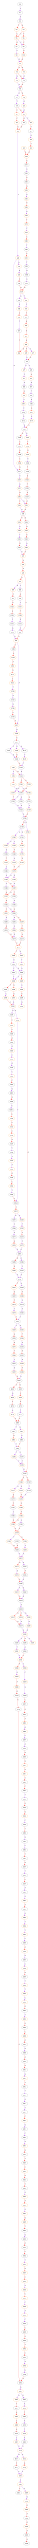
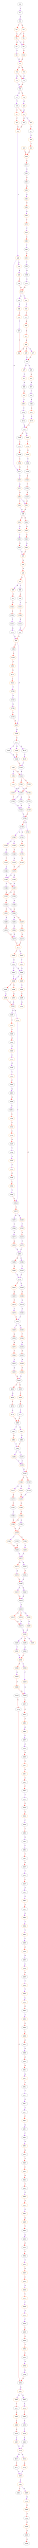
  strict digraph {
    fontname="Noto Sans"
    node [color=darkorange fontname="Noto Sans"]
    edge [arrowhead=diamond color=purple fontname="Noto Sans"]
    S0 [color=gray40]
    S1 [color=gray40]
    S2 [color=gray40]
    S3
    S4
    S5
    S6
    S7 [color=gray40]
    S8 [color=gray40]
    S9
    S10
    S11
    S12
    S13
    S14 [color=gray40]
    S15
    S16 [color=gray40]
    S17 [color=gray40]
    S18
    S19 [color=gray40]
    S20
    S21
    S22
    S23
    S24
    S25 [color=gray40]
    S26
    S27 [color=gray40]
    S28
    S29
    S30
    S31 [color=gray40]
    S32
    S33
    S34
    S38
    S36 [color=gray40]
    S37
    S35
    S39
    S40
    S41 [color=gray40]
    S42
    S43 [color=gray40]
    S44
    S45
    S46 [color=gray40]
    S47
    S48
    S49 [color=gray40]
    S50 [color=gray40]
    S51 [color=gray40]
    S52
    S53
    S54 [color=gray40]
    S55
    S56
    S57 [color=gray40]
    S58
    S59
    S60
    S61
    S62
    S63 [color=gray40]
    S64 [color=gray40]
    S65
    S66
    S67 [color=gray40]
    S68
    S69
    S70
    S71
    S72
    S73
    S74 [color=gray40]
    S75
    S76
    S77
    S78 [color=gray40]
    S79
    S80
    S81
    S82
    S83
    S84 [color=gray40]
    S85 [color=gray40]
    S86 [color=gray40]
    S87 [color=gray40]
    S88 [color=gray40]
    S89
    S90
    S91
    S92
    S93 [color=gray40]
    S94 [color=gray40]
    S95 [color=gray40]
    S96 [color=gray40]
    S97
    S98 [color=gray40]
    S99
    S100 [color=gray40]
    S101
    S102
    S103
    S104
    S105 [color=gray40]
    S106 [color=gray40]
    S107
    S108
    S109 [color=gray40]
    S110
    S111 [color=gray40]
    S112 [color=gray40]
    S113 [color=gray40]
    S114
    S115 [color=gray40]
    S116 [color=gray40]
    S117
    S118 [color=gray40]
    S119 [color=gray40]
    S120
    S121 [color=gray40]
    S122 [color=gray40]
    S123
    S124 [color=gray40]
    S125
    S126 [color=gray40]
    S127
    S128
    S129 [color=gray40]
    S131 [color=gray40]
    S132
    S133 [color=gray40]
    S134 [color=gray40]
    S130
    S135
    S136 [color=gray40]
    S137
    S138
    S139
    S140
    S141
    S142
    S143 [color=gray40]
    S144 [color=gray40]
    S145 [color=gray40]
    S146
    S147
    S148 [color=gray40]
    S149 [color=gray40]
    S150 [color=gray40]
    S151 [color=gray40]
    S152
    S153 [color=gray40]
    S154
    S155 [color=gray40]
    S156 [color=gray40]
    S157 [color=gray40]
    S158 [color=gray40]
    S159
    S160
    S161 [color=gray40]
    S162 [color=gray40]
    S163
    S164
    S165
    S166
    S167 [color=gray40]
    S168 [color=gray40]
    S169 [color=gray40]
    S170
    S171
    S172
    S173 [color=gray40]
    S174
    S175
    S176
    S177 [color=gray40]
    S178
    S179
    S180 [color=gray40]
    S181 [color=gray40]
    S182
    S183
    S184
    S185 [color=gray40]
    S186
    S187
    S188 [color=gray40]
    S189
    S190 [color=gray40]
    S191
    S192 [color=gray40]
    S194
    S195 [color=gray40]
    S196 [color=gray40]
    S198
    S199
    S200 [color=gray40]
    S201
    S197 [color=gray40]
    S202 [color=gray40]
    S203
    S204
    S205 [color=gray40]
    S206 [color=gray40]
    S207
    S208
    S209
    S210 [color=gray40]
    S211
    S212 [color=gray40]
    S213 [color=gray40]
    S214 [color=gray40]
    S215
    S216 [color=gray40]
    S217
    n218 [color=gray40 label=S248]
    S219
    S220
    S221
    S222 [color=gray40]
    S223
    S224 [color=gray40]
    S225 [color=gray40]
    S226 [color=gray40]
    S227 [color=gray40]
    S228 [color=gray40]
    S229
    S230
    S231
    S232
    S233
    S234
    S235 [color=gray40]
    S236
    S237 [color=gray40]
    S238
    S239 [color=gray40]
    S240
    S241
    S242
    S243
    S244
    S245 [color=gray40]
    S246 [color=gray40]
    S247
    S249 [color=gray40]
    S250
    S251
    S252 [color=gray40]
    S253
    S254 [color=gray40]
    S255
    S256 [color=gray40]
    S257
    S258
    S259
    S260 [color=gray40]
    S261 [color=gray40]
    S262
    S263
    S264
    S265
    S266 [color=gray40]
    S267
    S268
    S269 [color=gray40]
    S270
    S271 [color=gray40]
    S272 [color=gray40]
    S273 [color=gray40]
    S274 [color=gray40]
    S275 [color=gray40]
    S276
    S277
    S278 [color=gray40]
    S279 [color=gray40]
    S280
    S281 [color=gray40]
    S282 [color=gray40]
    S283
    S284 [color=gray40]
    S285 [color=gray40]
    S286 [color=gray40]
    S287
    S288
    S289 [color=gray40]
    S290
    S291 [color=gray40]
    S292
    S293 [color=gray40]
    S294 [color=gray40]
    S295 [color=gray40]
    S296 [color=gray40]
    S297 [color=gray40]
    S298
    S299 [color=gray40]
    S300 [color=gray40]
    S301
    n301 [color=gray40 label=S902]
    S303
    S304 [color=gray40]
    S305 [color=gray40]
    S306
    S307 [color=gray40]
    S308
    S309
    S310 [color=gray40]
    S311
    S312
    S313
    S314 [color=gray40]
    S315 [color=gray40]
    S316
    S317
    S318
    S319
    S320 [color=gray40]
    S321
    S322 [color=gray40]
    S323 [color=gray40]
    S324 [color=gray40]
    S325 [color=gray40]
    S326
    S327 [color=gray40]
    S328 [color=gray40]
    S329
    S330
    S331 [color=gray40]
    S332
    S333 [color=gray40]
    S334
    S335 [color=gray40]
    S336
    S337 [color=gray40]
    S338
    S339 [color=gray40]
    S340
    S341
    S342 [color=gray40]
    S343
    S344
    S345 [color=gray40]
    S346
    S347 [color=gray40]
    S348
    S349 [color=gray40]
    S350
    S351 [color=gray40]
    S352
    S353 [color=gray40]
    S354
    S355 [color=gray40]
    S356 [color=gray40]
    S357
    S358
    S359
    S360 [color=gray40]
    S361 [color=gray40]
    S362
    S363 [color=gray40]
    S364 [color=gray40]
    S365 [color=gray40]
    S366 [color=gray40]
    S367 [color=gray40]
    S368
    S369
    S370
    S371 [color=gray40]
    S372 [color=gray40]
    S373 [color=gray40]
    S374 [color=gray40]
    S375 [color=gray40]
    S376
    S377 [color=gray40]
    S378 [color=gray40]
    S379 [color=gray40]
    S380 [color=gray40]
    S381 [color=gray40]
    S382 [color=gray40]
    S383
    S384
    S385
    S386 [color=gray40]
    S387 [color=gray40]
    S388 [color=gray40]
    S389
    S390
    S391 [color=gray40]
    S392
    S393
    S394
    S395 [color=gray40]
    S396
    S397 [color=gray40]
    S398
    S399 [color=gray40]
    S400
    S401
    S402
    S403 [color=gray40]
    S404
    S405 [color=gray40]
    S406
    S407 [color=gray40]
    S408 [color=gray40]
    S409 [color=gray40]
    S410 [color=gray40]
    S411
    S412 [color=gray40]
    S413 [color=gray40]
    S414 [color=gray40]
    S415 [color=gray40]
    S416
    S417 [color=gray40]
    S418 [color=gray40]
    S419
    S420 [color=gray40]
    S421 [color=gray40]
    S422
    S423 [color=gray40]
    S424 [color=gray40]
    S425
    S426
    S427
    S428
    S429 [color=gray40]
    S430 [color=gray40]
    S431 [color=gray40]
    S432 [color=gray40]
    S433
    S434
    S435
    S436
    S437
    S438
    S439
    S440 [color=gray40]
    S441 [color=gray40]
    S442 [color=gray40]
    S443
    S444 [color=gray40]
    S445
    S446 [color=gray40]
    S0 -> S1 [arrowhead=dot label=T]
    S1 -> S2 [arrowhead=dot label=A]
    S2 -> S3 [arrowhead=dot color=red label=T]
    S2 -> S4 [arrowhead=tee color=red label=G]
    S3 -> S5 [arrowhead=dot color=red label=C]
    S4 -> S5 [arrowhead=tee color=red label=C]
    S4 -> S6 [arrowhead=dot color=red label=T]
    S5 -> S7 [arrowhead=dot color=red label=G]
    S5 -> S8 [label=C]
    S6 -> S8 [arrowhead=tee color=red label=C]
    S7 -> S9 [arrowhead=tee label=C]
    S8 -> S10 [color=red label=A]
    S9 -> S11 [arrowhead=dot label=G]
    S10 -> S11 [arrowhead=tee color=red label=G]
    S11 -> S12 [color=red label=A]
    S11 -> S13 [arrowhead=dot color=red label=G]
    S12 -> S14 [color=red label=A]
    S12 -> S15 [label=G]
    S13 -> S14 [arrowhead=dot label=A]
    S14 -> S16 [arrowhead=dot color=red label=A]
    S15 -> S16 [arrowhead=tee label=A]
    S16 -> S17 [arrowhead=tee label=A]
    S16 -> S18 [arrowhead=tee color=red label=G]
    S17 -> S19 [label=T]
    S18 -> S20 [arrowhead=dot label=G]
    S19 -> S21 [arrowhead=tee color=red label=C]
    S19 -> S22 [arrowhead=tee color=red label=A]
    S20 -> S22 [label=A]
    S21 -> S23 [arrowhead=tee color=red label=C]
    S22 -> S24 [arrowhead=tee label=T]
    S22 -> S25 [color=red label=G]
    S23 -> S26 [arrowhead=dot color=red label=G]
    S24 -> S27 [color=red label=T]
    S25 -> S26 [arrowhead=tee color=red label=G]
    S26 -> S28 [label=T]
    S27 -> S29 [arrowhead=dot label=A]
    S28 -> S30 [label=A]
    S28 -> S31 [arrowhead=dot label=G]
    S29 -> S32 [arrowhead=dot color=red label=T]
    S30 -> S33 [label=G]
    S31 -> S34 [arrowhead=tee label=A]
    S32 -> S38 [color=red label=A]
    S33 -> S36 [color=red label=C]
    S34 -> S37 [label=A]
    S38 -> S41 [arrowhead=dot color=red label=A]
    S36 -> S39 [arrowhead=tee color=red label=G]
    S37 -> S40 [arrowhead=tee color=red label=G]
    S35 -> S38 [color=red label=A]
    S39 -> S42 [label=T]
    S39 -> S43 [arrowhead=dot label=A]
    S40 -> S44 [arrowhead=tee color=red label=C]
    S40 -> S45 [label=A]
    S41 -> S46 [arrowhead=tee label=A]
    S42 -> S47 [arrowhead=tee label=C]
    S43 -> S48 [label=G]
    S44 -> S49 [label=A]
    S45 -> S49 [arrowhead=dot color=red label=A]
    S46 -> S50 [arrowhead=tee color=red label=A]
    S47 -> S51 [arrowhead=dot color=red label=T]
    S48 -> S52 [arrowhead=dot color=red label=C]
    S49 -> S53 [color=red label=A]
    S49 -> S54 [arrowhead=tee color=red label=G]
    S50 -> S55 [color=red label=G]
    S51 -> S56 [color=red label=G]
    S52 -> S57 [arrowhead=tee label=T]
    S53 -> S58 [arrowhead=tee label=A]
    S54 -> S59 [arrowhead=dot color=red label=G]
    S55 -> S60 [label=A]
    S56 -> S61 [arrowhead=tee color=red label=A]
    S57 -> S62 [arrowhead=tee color=red label=T]
    S58 -> S63 [arrowhead=dot label=T]
    S59 -> S64 [color=red label=A]
    S60 -> S65 [arrowhead=tee color=red label=A]
    S61 -> S66 [arrowhead=tee color=red label=G]
    S63 -> S67 [arrowhead=dot color=red label=G]
    S64 -> S68 [label=A]
    S65 -> S69 [arrowhead=dot label=A]
    S66 -> S62 [arrowhead=dot color=red label=G]
    S66 -> S70 [arrowhead=dot color=red label=A]
    S66 -> S71 [label=C]
    S67 -> S72 [arrowhead=tee label=A]
    S68 -> S72 [arrowhead=dot color=red label=A]
    S69 -> S73 [arrowhead=tee color=red label=T]
    S70 -> S74 [arrowhead=dot label=A]
    S71 -> S74 [color=red label=A]
    S72 -> S75 [color=red label=A]
    S73 -> S76 [arrowhead=tee label=C]
    S74 -> S77 [arrowhead=tee label=A]
    S74 -> S78 [arrowhead=tee label=C]
    S75 -> S79 [color=red label=A]
    S76 -> S80 [arrowhead=dot color=red label=C]
    S77 -> S81 [arrowhead=dot label=C]
    S78 -> S82 [arrowhead=tee color=red label=A]
    S79 -> S83 [color=red label=A]
    S79 -> S84 [arrowhead=tee color=red label=C]
    S80 -> S85 [arrowhead=tee label=T]
    S81 -> S86 [arrowhead=tee label=A]
    S82 -> S87 [arrowhead=dot label=G]
    S83 -> S88 [arrowhead=tee label=T]
    S83 -> S89 [arrowhead=dot label=G]
    S84 -> S90 [arrowhead=dot color=red label=A]
    S85 -> S91 [color=red label=C]
    S86 -> S92 [color=red label=A]
    S87 -> S93 [arrowhead=dot label=T]
    S88 -> S94 [color=red label=A]
    S89 -> S95 [color=red label=C]
    S90 -> S96 [arrowhead=dot color=red label=C]
    S90 -> S97 [arrowhead=dot label=A]
    S91 -> S98 [arrowhead=tee label=T]
    S92 -> S99 [arrowhead=dot label=C]
    S93 -> S100 [arrowhead=dot label=G]
    S94 -> S101 [arrowhead=tee label=T]
    S95 -> S102 [color=red label=A]
    S96 -> S103 [arrowhead=dot color=red label=A]
    S97 -> S104 [label=G]
    S98 -> S105 [arrowhead=tee label=G]
    S99 -> S106 [arrowhead=tee label=C]
    S100 -> S107 [arrowhead=tee color=red label=A]
    S101 -> S108 [arrowhead=tee color=red label=T]
    S102 -> S109 [arrowhead=tee color=red label=A]
    S103 -> S110 [arrowhead=tee color=red label=A]
    S104 -> S111 [arrowhead=dot color=red label=A]
    S105 -> S112 [arrowhead=tee label=A]
    S106 -> S113 [arrowhead=tee label=G]
    S107 -> S114 [arrowhead=dot label=A]
    S108 -> S115 [arrowhead=dot label=G]
    S109 -> S116 [arrowhead=dot label=C]
    S110 -> S117 [arrowhead=tee color=red label=G]
    S111 -> S118 [label=C]
    S111 -> S119 [arrowhead=dot label=A]
    S111 -> S120 [arrowhead=dot label=G]
    S112 -> S39 [arrowhead=dot color=red label=G]
    S113 -> S121 [label=A]
    S114 -> S121 [arrowhead=dot color=red label=A]
    S115 -> S84 [label=C]
    S116 -> S122 [arrowhead=dot label=G]
    S117 -> S123 [arrowhead=dot color=red label=C]
    S118 -> S124 [label=G]
    S119 -> S125 [label=T]
    S120 -> S124 [color=red label=G]
    S121 -> S126 [arrowhead=dot color=red label=A]
    S121 -> S127 [label=G]
    S122 -> S90 [arrowhead=dot label=A]
    S123 -> S128 [arrowhead=dot label=T]
    S124 -> S129 [arrowhead=tee color=red label=A]
    S125 -> S129 [label=T]
    S126 -> S131 [arrowhead=dot color=red label=C]
    S127 -> S132 [color=red label=T]
    S128 -> S133 [arrowhead=tee label=A]
    S129 -> S134 [arrowhead=tee label=G]
    S131 -> S136 [color=red label=A]
    S132 -> S137 [arrowhead=tee color=red label=G]
    S133 -> S138 [arrowhead=dot label=G]
    S134 -> S139 [arrowhead=tee color=red label=A]
    S134 -> S140 [color=red label=C]
    S130 -> S134 [arrowhead=tee color=red label=G]
    S130 -> S135 [arrowhead=dot label=T]
    S135 -> S141 [arrowhead=tee color=red label=G]
    S136 -> S142 [arrowhead=tee color=red label=C]
    S137 -> S143 [arrowhead=tee label=A]
    S138 -> S144 [color=red label=C]
    S139 -> S145 [color=red label=G]
    S140 -> S146 [arrowhead=tee label=C]
    S140 -> S147 [label=T]
    S141 -> S145 [arrowhead=dot label=G]
    S142 -> S31 [arrowhead=tee color=red label=G]
    S143 -> S148 [arrowhead=tee color=red label=T]
    S144 -> S97 [arrowhead=dot color=red label=A]
    S145 -> S149 [arrowhead=dot label=T]
    S145 -> S150 [label=G]
    S146 -> S151 [arrowhead=tee color=red label=A]
    S147 -> S149 [arrowhead=tee color=red label=T]
    S148 -> S152 [arrowhead=tee color=red label=G]
    S149 -> S153 [label=G]
    S150 -> S153 [arrowhead=dot label=G]
    S151 -> S154 [label=C]
    S152 -> S155 [arrowhead=tee color=red label=T]
    S153 -> S156 [arrowhead=tee label=A]
    S154 -> S156 [arrowhead=dot color=red label=A]
    S155 -> S157 [color=red label=A]
    S156 -> S158 [arrowhead=dot color=red label=G]
    S156 -> S159 [arrowhead=tee label=A]
    S157 -> S45 [arrowhead=dot color=red label=A]
    S158 -> S160 [label=A]
    S158 -> S161 [arrowhead=tee label=G]
    S159 -> S162 [color=red label=G]
    S160 -> S163 [label=T]
    S160 -> S164 [label=C]
    S161 -> S165 [arrowhead=dot color=red label=A]
    S162 -> S166 [color=red label=A]
    S162 -> S167 [color=red label=T]
    S163 -> S168 [color=red label=A]
    S164 -> S169 [arrowhead=dot label=G]
    S165 -> S170 [arrowhead=dot label=T]
    S166 -> S171 [label=A]
    S166 -> S172 [arrowhead=dot label=G]
    S167 -> S173 [arrowhead=dot label=T]
    S168 -> S174 [arrowhead=tee label=A]
    S169 -> S175 [arrowhead=dot color=red label=T]
    S170 -> S176 [arrowhead=tee color=red label=G]
    S171 -> S177 [arrowhead=dot color=red label=G]
    S172 -> S178 [color=red label=A]
    S173 -> S178 [arrowhead=dot label=A]
    S174 -> S179 [arrowhead=tee color=red label=A]
    S175 -> S180 [label=C]
    S176 -> S179 [arrowhead=tee color=red label=A]
    S177 -> S181 [color=red label=C]
    S178 -> S182 [arrowhead=dot color=red label=A]
    S179 -> S183 [label=G]
    S179 -> S184 [label=A]
    S180 -> S184 [arrowhead=dot label=A]
    S181 -> S185 [arrowhead=tee label=C]
    S182 -> S186 [color=red label=A]
    S183 -> S187 [arrowhead=dot label=A]
    S184 -> S187 [arrowhead=dot color=red label=A]
    S184 -> S188 [arrowhead=tee label=C]
    S185 -> S189 [arrowhead=dot color=red label=G]
    S186 -> S189 [arrowhead=dot color=red label=G]
    S186 -> S190 [arrowhead=dot label=A]
    S187 -> S191 [arrowhead=dot color=red label=A]
    S187 -> S192 [color=red label=T]
    S188 -> S191 [color=red label=A]
    S189 -> S194 [color=red label=C]
    S190 -> S194 [arrowhead=tee color=red label=C]
    S191 -> S195 [color=red label=G]
    S192 -> S196 [label=A]
    S194 -> S198 [arrowhead=dot label=T]
    S194 -> S199 [color=red label=A]
    S195 -> S200 [arrowhead=dot label=A]
    S195 -> S201 [arrowhead=dot color=red label=C]
    S196 -> S200 [arrowhead=dot color=red label=A]
    S198 -> S202 [arrowhead=dot color=red label=G]
    S199 -> S203 [label=C]
    S200 -> S204 [color=red label=C]
    S200 -> S205 [label=G]
    S201 -> S206 [arrowhead=tee label=A]
    S197 -> S202 [color=red label=G]
    S202 -> S207 [arrowhead=tee label=A]
    S203 -> S207 [arrowhead=dot label=A]
    S204 -> S208 [arrowhead=dot color=red label=T]
    S205 -> S209 [arrowhead=dot label=A]
    S206 -> S210 [color=red label=G]
    S207 -> S211 [arrowhead=dot color=red label=G]
    S207 -> S212 [label=A]
    S208 -> S213 [color=red label=A]
    S209 -> S214 [label=G]
    S210 -> S214 [arrowhead=dot color=red label=G]
    S211 -> S215 [arrowhead=tee label=G]
    S212 -> S216 [color=red label=A]
    S213 -> S217 [color=red label=C]
    S214 -> S217 [arrowhead=tee color=red label=C]
    S215 -> n218 [color=red label=A]
    S216 -> n218 [arrowhead=tee label=A]
    S217 -> S219 [arrowhead=tee label=A]
    S217 -> S220 [arrowhead=tee color=red label=T]
    n218 -> S221 [arrowhead=dot label=A]
    n218 -> S222 [arrowhead=dot label=G]
    S219 -> S223 [arrowhead=tee label=T]
    S220 -> S224 [arrowhead=tee label=G]
    S221 -> S225 [color=red label=G]
    S222 -> S225 [arrowhead=dot label=G]
    S223 -> S226 [arrowhead=tee label=A]
    S224 -> S226 [label=A]
    S224 -> S227 [arrowhead=dot label=C]
    S225 -> S228 [arrowhead=dot label=A]
    S226 -> S229 [color=red label=C]
    S226 -> S230 [label=T]
    S227 -> S230 [label=T]
    S228 -> S231 [arrowhead=tee color=red label=A]
    S228 -> S232 [arrowhead=dot label=G]
    S228 -> S233 [color=red label=C]
    S229 -> S234 [arrowhead=tee label=A]
    S230 -> S235 [color=red label=T]
    S230 -> S236 [arrowhead=tee color=red label=G]
    S231 -> S237 [arrowhead=dot color=red label=A]
    S232 -> S238 [arrowhead=tee label=G]
    S233 -> S237 [arrowhead=dot label=A]
    S234 -> S239 [color=red label=A]
    S235 -> S240 [label=C]
    S236 -> S241 [color=red label=G]
    S237 -> S242 [label=A]
    S238 -> S242 [arrowhead=tee label=A]
    S239 -> S243 [label=G]
    S240 -> S244 [arrowhead=tee color=red label=A]
    S241 -> S244 [label=A]
    S242 -> S245 [label=T]
    S242 -> S246 [color=red label=A]
    S242 -> S247 [arrowhead=tee label=C]
    S244 -> S249 [arrowhead=tee label=A]
    S244 -> S250 [arrowhead=tee label=A]
    S245 -> S251 [arrowhead=dot label=T]
    S246 -> S252 [arrowhead=dot label=A]
    S249 -> S253 [color=red label=C]
    S250 -> S254 [arrowhead=dot label=T]
    S251 -> S255 [label=T]
    S252 -> S255 [arrowhead=dot color=red label=T]
    S253 -> S256 [arrowhead=dot color=red label=C]
    S254 -> S257 [color=red label=T]
    S255 -> S258 [arrowhead=tee color=red label=A]
    S255 -> S259 [arrowhead=dot label=C]
    S256 -> S260 [color=red label=A]
    S257 -> S261 [arrowhead=tee label=G]
    S257 -> S262 [arrowhead=dot label=A]
    S258 -> S263 [arrowhead=dot label=A]
    S259 -> S264 [label=C]
    S260 -> S265 [arrowhead=dot label=G]
    S261 -> S266 [arrowhead=tee label=C]
    S262 -> S267 [label=T]
    S263 -> S268 [arrowhead=tee color=red label=A]
    S264 -> S269 [label=G]
    S265 -> S270 [arrowhead=dot label=C]
    S266 -> S271 [arrowhead=dot label=A]
    S267 -> S272 [arrowhead=tee color=red label=C]
-   S268 -> S273 [arrowhead=dot color=red label=G]
+   S268 -> S269 [arrowhead=dot color=red label=G]
    S269 -> S274 [color=red label=C]
    S270 -> S275 [label=G]
    S271 -> S276 [color=red label=A]
    S272 -> S277 [arrowhead=tee label=C]
    S273 -> S278 [arrowhead=tee color=red label=A]
    S274 -> S279 [arrowhead=dot color=red label=A]
    S275 -> S280 [arrowhead=tee label=C]
    S276 -> S281 [arrowhead=tee label=A]
    S277 -> S281 [arrowhead=tee label=A]
    S278 -> S282 [arrowhead=tee color=red label=A]
    S279 -> S283 [arrowhead=tee color=red label=A]
    S280 -> S284 [color=red label=C]
    S281 -> S285 [arrowhead=dot color=red label=G]
    S281 -> S286 [arrowhead=dot label=A]
    S282 -> S287 [arrowhead=dot label=G]
    S283 -> S288 [label=G]
    S284 -> S289 [label=G]
    S285 -> S290 [arrowhead=dot color=red label=G]
    S286 -> S291 [arrowhead=dot label=C]
    S287 -> S292 [arrowhead=tee label=A]
    S287 -> S293 [arrowhead=dot label=G]
    S288 -> S294 [arrowhead=dot label=C]
    S289 -> S295 [color=red label=G]
    S290 -> S296 [arrowhead=tee label=A]
    S291 -> S296 [arrowhead=tee label=A]
    S292 -> S297 [arrowhead=tee color=red label=T]
    S293 -> S298 [arrowhead=dot label=A]
    S294 -> S299 [arrowhead=dot label=A]
    S295 -> S300 [arrowhead=dot label=A]
    S296 -> S301 [color=red label=T]
    S296 -> n301 [arrowhead=tee label=A]
    S297 -> S303 [color=red label=A]
    S298 -> S304 [color=red label=T]
    S299 -> S305 [color=red label=G]
    S300 -> S306 [arrowhead=tee color=red label=A]
    S301 -> S307 [arrowhead=dot color=red label=G]
    n301 -> S308 [arrowhead=dot color=red label=A]
    S303 -> S309 [color=red label=C]
    S304 -> S310 [arrowhead=dot label=A]
    S305 -> S311 [arrowhead=tee color=red label=G]
    S306 -> S312 [arrowhead=tee color=red label=C]
    S307 -> S313 [color=red label=C]
    S308 -> S314 [arrowhead=tee label=A]
    S309 -> S315 [arrowhead=tee color=red label=A]
    S310 -> S316 [label=T]
    S311 -> S317 [arrowhead=tee color=red label=A]
    S312 -> S318 [color=red label=C]
    S313 -> S319 [label=T]
    S314 -> S320 [arrowhead=tee label=A]
    S315 -> S321 [arrowhead=dot label=C]
    S316 -> S322 [label=A]
    S317 -> S323 [color=red label=T]
    S318 -> S324 [arrowhead=dot color=red label=A]
    S319 -> S325 [color=red label=T]
    S320 -> S325 [arrowhead=tee label=T]
    S321 -> S326 [arrowhead=dot label=A]
    S322 -> S326 [arrowhead=tee label=A]
    S323 -> S327 [arrowhead=dot color=red label=C]
    S324 -> S328 [arrowhead=tee label=C]
    S325 -> S329 [arrowhead=tee label=T]
    S325 -> S330 [arrowhead=dot label=A]
    S326 -> S331 [label=G]
    S326 -> S332 [arrowhead=tee label=A]
    S327 -> S333 [arrowhead=tee label=T]
    S328 -> S334 [label=T]
    S329 -> S335 [arrowhead=dot color=red label=A]
    S330 -> S336 [arrowhead=dot color=red label=T]
    S331 -> S337 [arrowhead=dot color=red label=C]
    S332 -> S338 [color=red label=A]
    S333 -> S339 [arrowhead=dot color=red label=A]
    S334 -> S340 [arrowhead=tee label=A]
    S335 -> S341 [color=red label=G]
    S336 -> S342 [label=A]
    S337 -> S343 [label=C]
    S338 -> S343 [arrowhead=tee label=C]
    S339 -> S344 [arrowhead=dot color=red label=G]
    S340 -> S345 [arrowhead=dot color=red label=G]
    S341 -> S346 [color=red label=T]
    S342 -> S347 [arrowhead=tee color=red label=G]
    S343 -> S348 [label=C]
    S344 -> S349 [arrowhead=tee label=C]
    S345 -> S350 [color=red label=C]
    S346 -> S351 [label=T]
    S347 -> S352 [arrowhead=tee label=G]
    S348 -> S353 [arrowhead=dot color=red label=T]
    S348 -> S354 [arrowhead=tee label=A]
    S349 -> S355 [arrowhead=tee color=red label=T]
    S350 -> S356 [arrowhead=tee label=T]
    S351 -> S357 [arrowhead=tee label=G]
    S352 -> S358 [arrowhead=dot color=red label=A]
    S354 -> S359 [label=G]
    S355 -> S360 [arrowhead=tee label=G]
    S356 -> S254 [color=red label=T]
    S357 -> S361 [arrowhead=dot color=red label=A]
    S358 -> S361 [arrowhead=tee label=A]
    S359 -> S362 [arrowhead=tee color=red label=G]
    S360 -> S363 [arrowhead=tee label=C]
    S361 -> S364 [arrowhead=dot color=red label=C]
    S361 -> S365 [arrowhead=tee color=red label=G]
    S362 -> S366 [arrowhead=tee color=red label=A]
    S363 -> S367 [arrowhead=dot color=red label=T]
    S364 -> S368 [label=G]
    S365 -> S369 [color=red label=C]
    S366 -> S370 [arrowhead=tee color=red label=G]
    S367 -> S371 [arrowhead=dot color=red label=G]
    S368 -> S372 [arrowhead=tee color=red label=C]
    S369 -> S373 [arrowhead=dot color=red label=A]
    S370 -> S374 [arrowhead=dot color=red label=A]
    S371 -> S375 [arrowhead=dot label=T]
    S372 -> S376 [arrowhead=tee label=A]
    S373 -> S377 [label=T]
    S374 -> S378 [arrowhead=dot color=red label=A]
    S375 -> S379 [color=red label=C]
    S376 -> S380 [color=red label=C]
    S377 -> S380 [arrowhead=dot color=red label=C]
    S379 -> S381 [arrowhead=dot label=A]
    S380 -> S382 [arrowhead=tee label=T]
    S380 -> S383 [arrowhead=dot label=G]
    S381 -> S384 [arrowhead=tee label=A]
    S382 -> S385 [arrowhead=tee color=red label=G]
    S383 -> S386 [label=A]
    S384 -> S387 [color=red label=A]
    S385 -> S388 [arrowhead=tee label=T]
    S386 -> S388 [arrowhead=tee color=red label=T]
    S387 -> S389 [label=A]
    S388 -> S390 [arrowhead=dot label=T]
    S388 -> S391 [arrowhead=tee label=C]
    S389 -> S392 [arrowhead=dot label=T]
    S390 -> S393 [arrowhead=dot label=T]
    S391 -> S393 [arrowhead=dot label=T]
    S392 -> S394 [arrowhead=tee label=T]
    S393 -> S162 [arrowhead=tee label=G]
    S394 -> S395 [label=C]
    S395 -> S396 [arrowhead=dot color=red label=A]
    S396 -> S397 [arrowhead=tee label=G]
    S397 -> S398 [label=C]
    S398 -> S399 [arrowhead=tee color=red label=G]
    S399 -> S400 [arrowhead=tee label=T]
    S400 -> S401 [label=T]
    S401 -> S402 [label=C]
    S402 -> S403 [arrowhead=tee color=red label=G]
    S403 -> S404 [label=T]
    S404 -> S405 [arrowhead=tee color=red label=A]
    S405 -> S406 [color=red label=C]
    S406 -> S407 [color=red label=A]
    S407 -> S408 [arrowhead=dot label=G]
    S408 -> S409 [arrowhead=dot color=red label=A]
    S409 -> S410 [color=red label=G]
    S410 -> S411 [label=G]
    S411 -> S412 [arrowhead=tee color=red label=T]
    S412 -> S413 [arrowhead=tee label=T]
    S413 -> S414 [label=A]
    S414 -> S415 [label=T]
    S415 -> S416 [color=red label=C]
    S416 -> S417 [arrowhead=dot label=G]
    S417 -> S418 [arrowhead=dot label=C]
    S418 -> S419 [arrowhead=dot label=A]
    S419 -> S420 [color=red label=G]
    S420 -> S421 [color=red label=T]
    S421 -> S422 [arrowhead=dot color=red label=C]
    S422 -> S423 [arrowhead=dot color=red label=G]
    S423 -> S424 [arrowhead=dot color=red label=T]
    S424 -> S425 [arrowhead=tee label=A]
    S425 -> S426 [color=red label=A]
    S426 -> S427 [arrowhead=tee label=A]
    S427 -> S428 [color=red label=G]
    S428 -> S429 [arrowhead=dot color=red label=T]
    S429 -> S430 [label=G]
    S430 -> S431 [color=red label=A]
    S431 -> S432 [color=red label=C]
    S432 -> S433 [arrowhead=dot label=T]
    S433 -> S434 [arrowhead=tee color=red label=G]
    S434 -> S435 [arrowhead=dot color=red label=C]
    S435 -> S436 [arrowhead=tee label=A]
    S436 -> S437 [arrowhead=tee color=red label=C]
    S437 -> S438 [arrowhead=tee label=C]
    S438 -> S439 [arrowhead=dot label=A]
    S439 -> S440 [arrowhead=dot label=C]
    S440 -> S441 [color=red label=C]
    S441 -> S442 [arrowhead=tee color=red label=A]
    S442 -> S443 [arrowhead=tee color=red label=T]
    S443 -> S444 [color=red label=C]
    S444 -> S445 [label=A]
    S445 -> S446 [arrowhead=dot label=G]
    S446 -> S282 [color=red label=A]
  }
